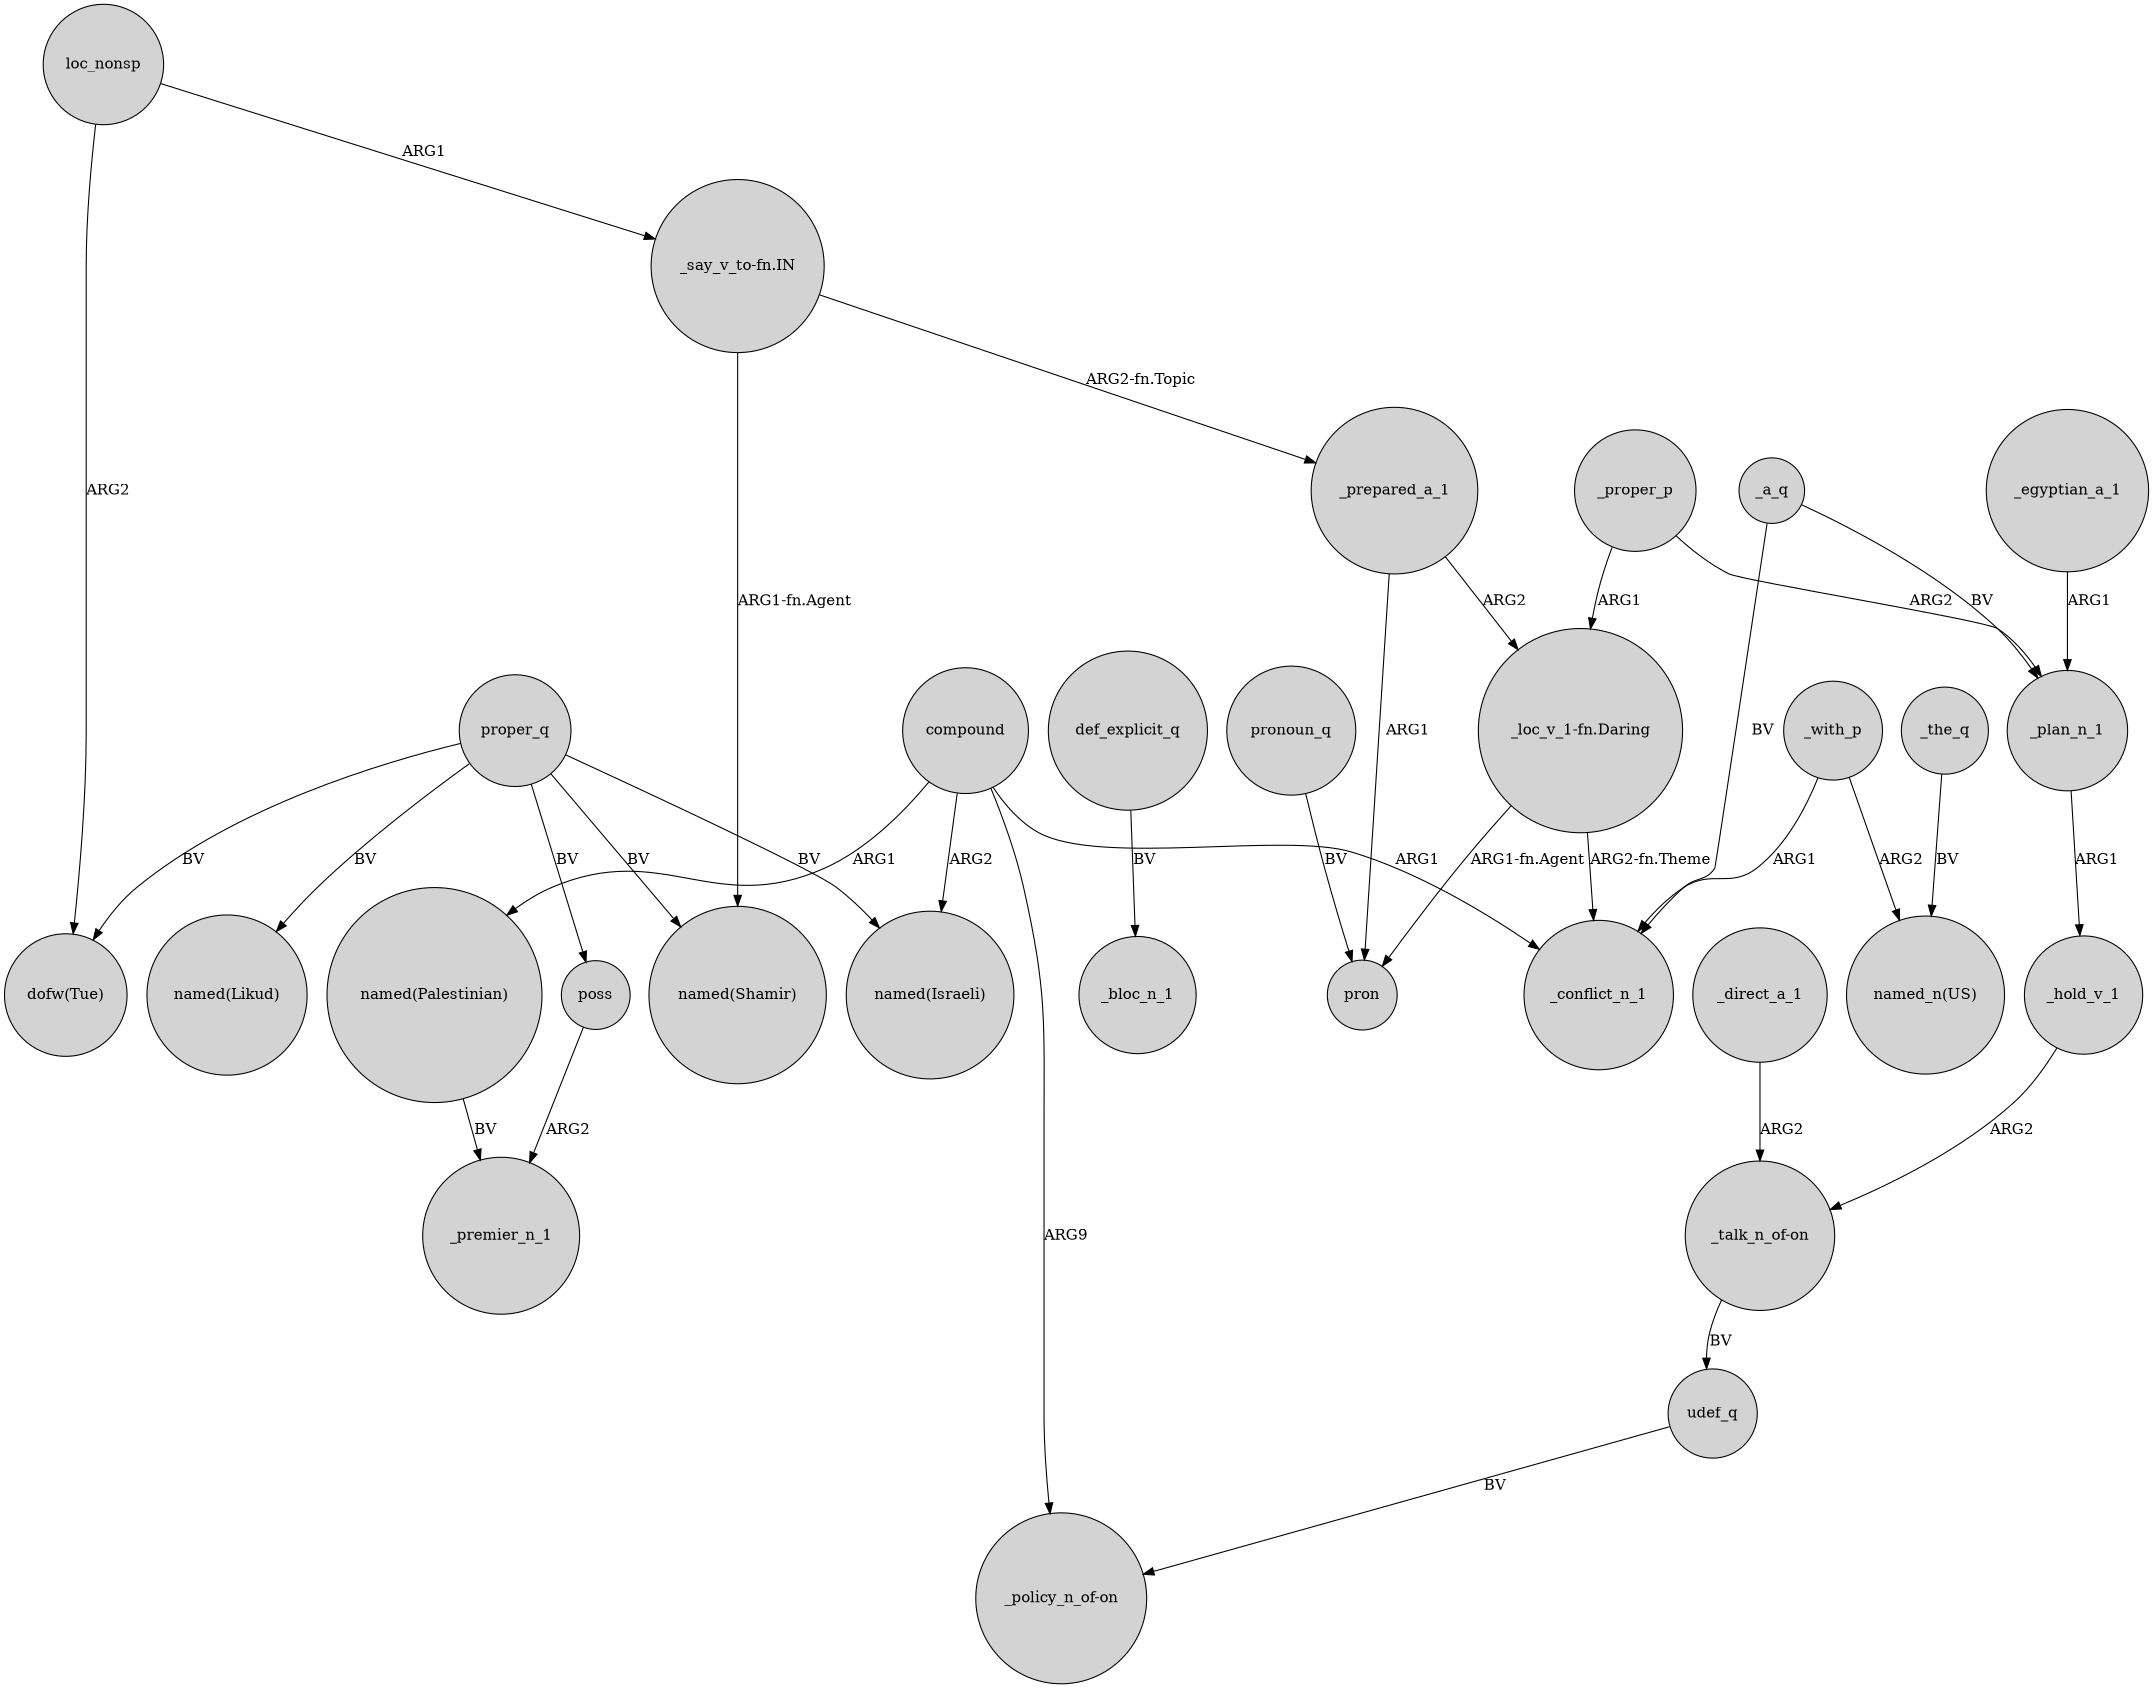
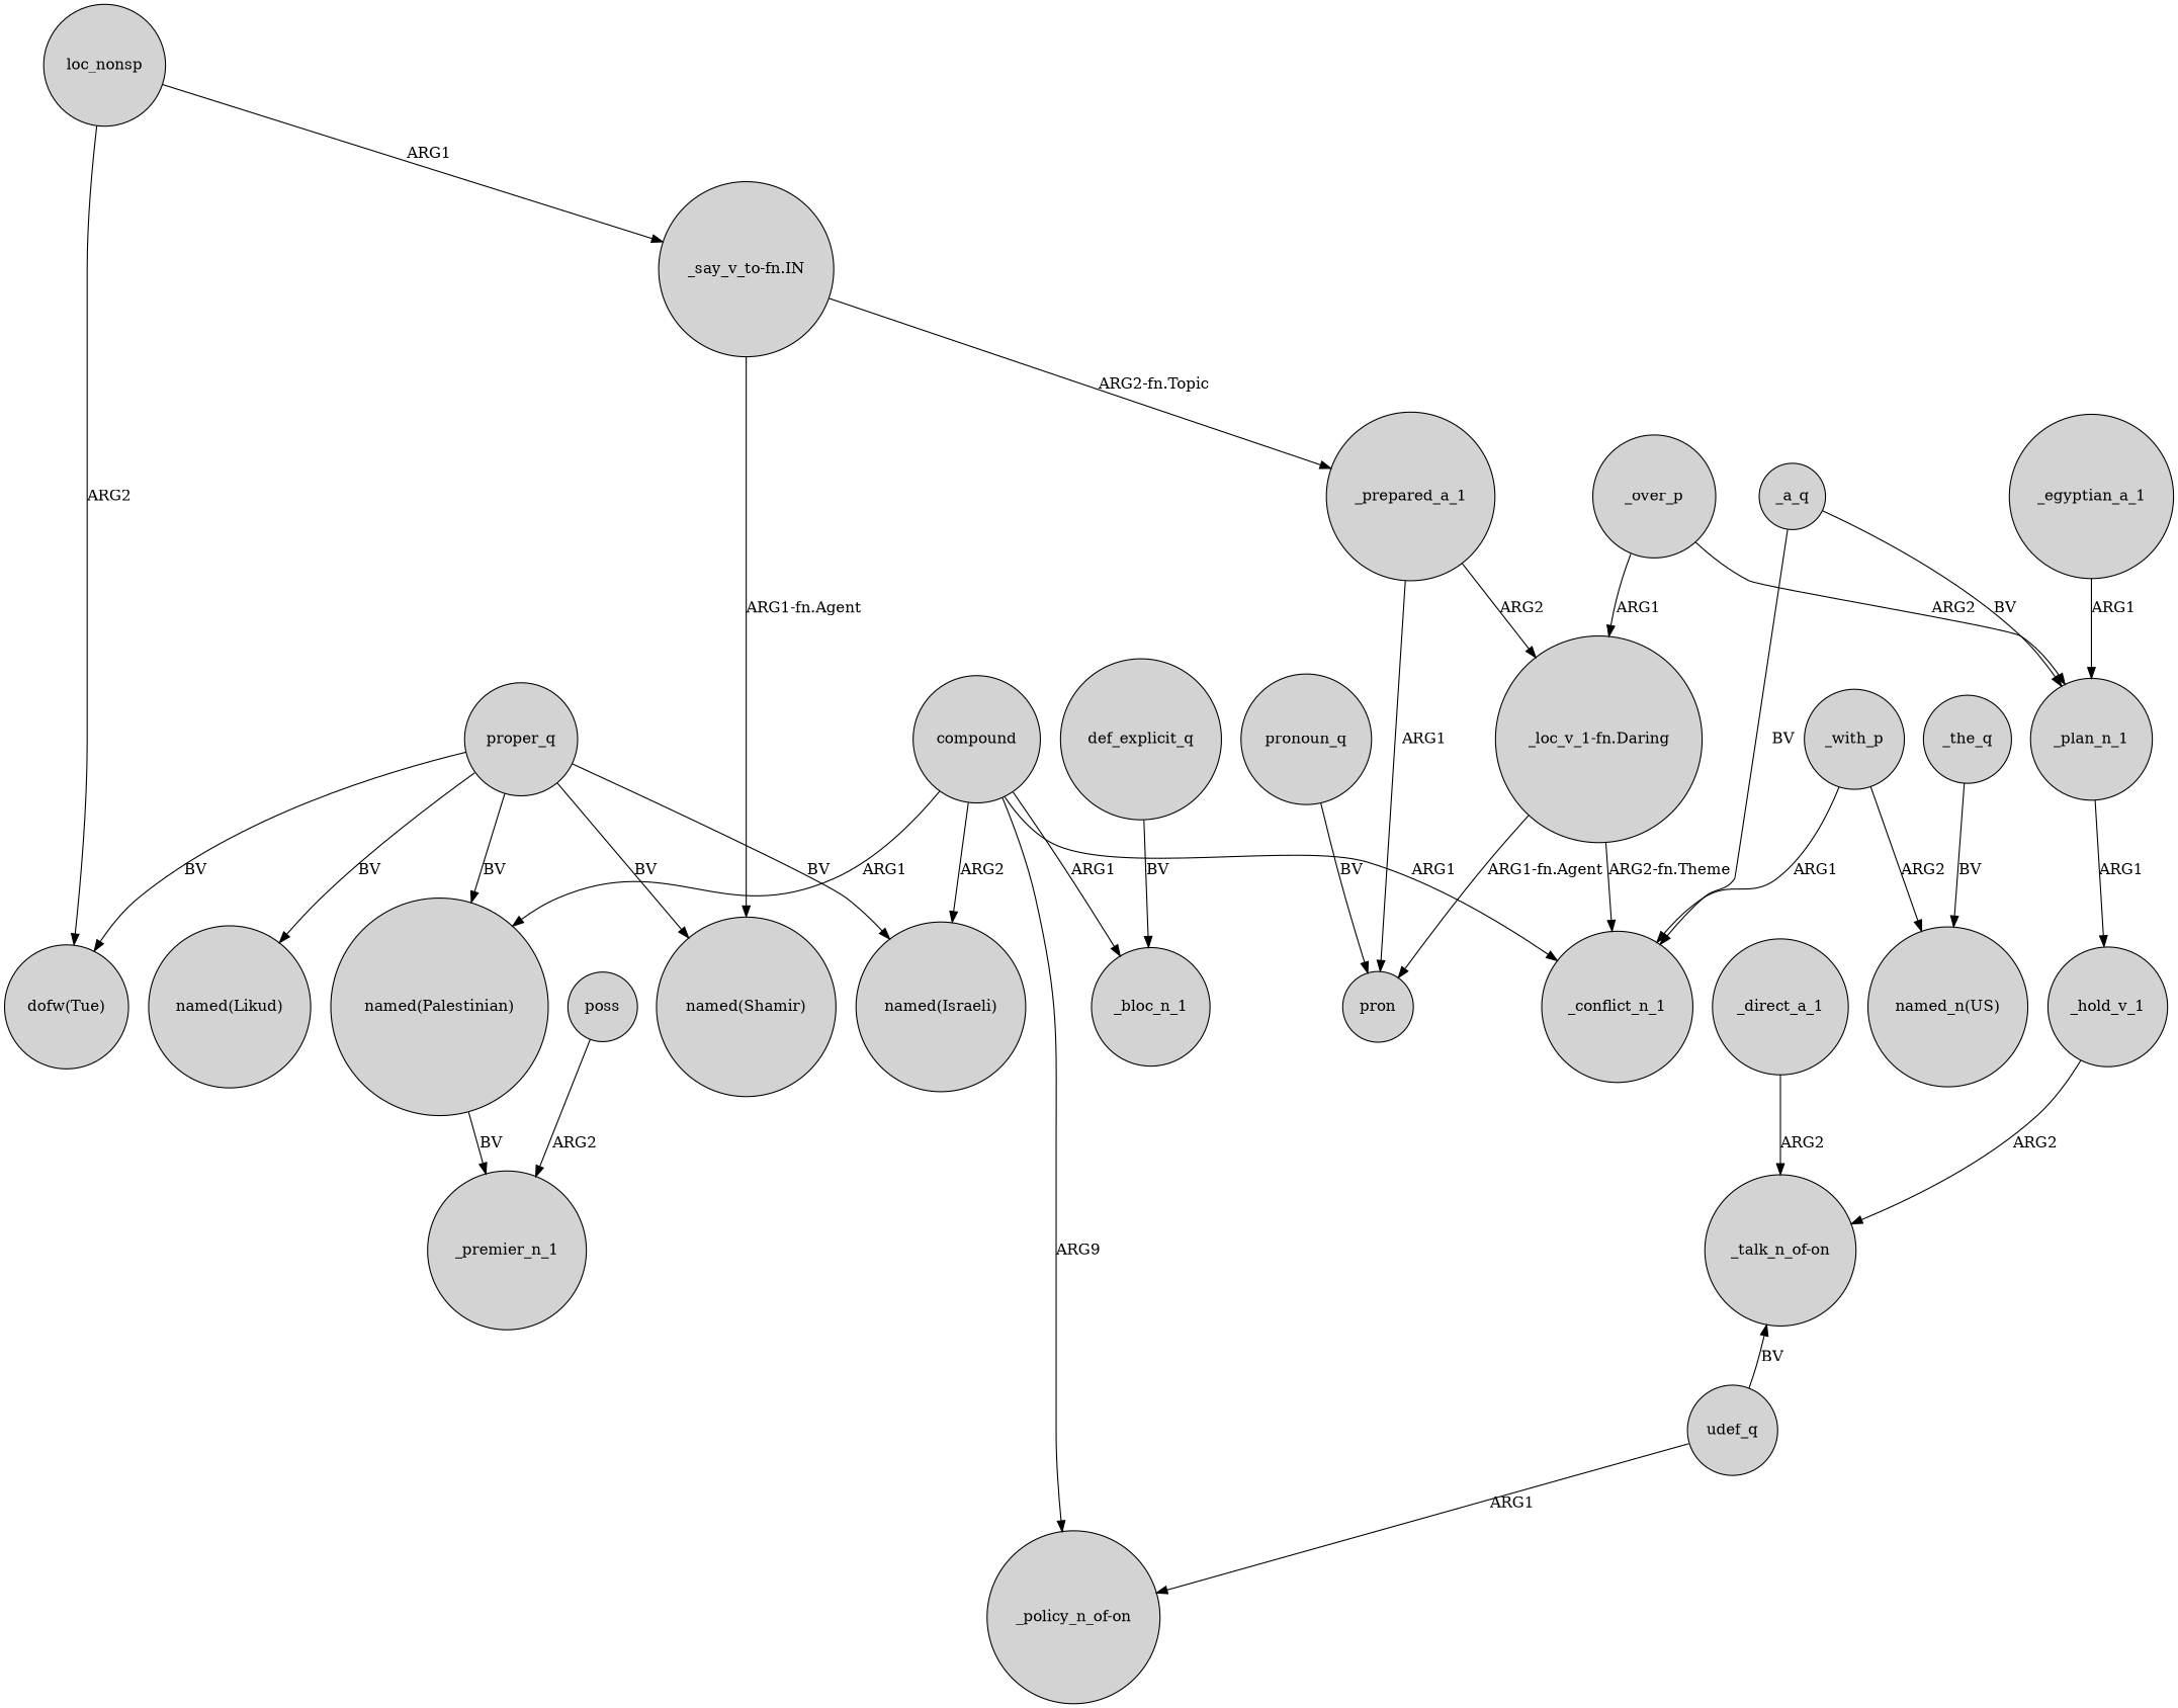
  digraph {
    node [shape=circle style=filled]
    _plan_n_1
    _hold_v_1
    "_talk_n_of-on"
    _prepared_a_1
    pron
    n6 [label="_loc_v_1-fn.Daring"]
    _conflict_n_1
    def_explicit_q
    _bloc_n_1
    _the_q
    "named_n(US)"
    proper_q
    "named(Israeli)"
    "dofw(Tue)"
    "named(Palestinian)"
    "named(Likud)"
    "named(Shamir)"
    _premier_n_1
    poss
    compound
    "_policy_n_of-on"
-   _over_p [label=_proper_p]
+   _over_p
    "_say_v_to-fn.IN"
    udef_q
    _with_p
    pronoun_q
    _a_q
    loc_nonsp
    _direct_a_1
    _egyptian_a_1
    _plan_n_1 -> _hold_v_1 [label=ARG1]
    _hold_v_1 -> "_talk_n_of-on" [label=ARG2]
    _prepared_a_1 -> pron [label=ARG1]
    _prepared_a_1 -> n6 [label=ARG2]
    n6 -> pron [label="ARG1-fn.Agent"]
    n6 -> _conflict_n_1 [label="ARG2-fn.Theme"]
    def_explicit_q -> _bloc_n_1 [label=BV]
    _the_q -> "named_n(US)" [label=BV]
    proper_q -> "named(Israeli)" [label=BV]
    proper_q -> "dofw(Tue)" [label=BV]
-   proper_q -> poss [label=BV]
+   proper_q -> "named(Palestinian)" [label=BV]
    proper_q -> "named(Likud)" [label=BV]
    proper_q -> "named(Shamir)" [label=BV]
    "named(Palestinian)" -> _premier_n_1 [label=BV]
    poss -> _premier_n_1 [label=ARG2]
    compound -> _conflict_n_1 [label=ARG1]
+   compound -> _bloc_n_1 [label=ARG1]
    compound -> "named(Israeli)" [label=ARG2]
    compound -> "named(Palestinian)" [label=ARG1]
    compound -> "_policy_n_of-on" [label=ARG9]
    _over_p -> _plan_n_1 [label=ARG2]
    _over_p -> n6 [label=ARG1]
    "_say_v_to-fn.IN" -> _prepared_a_1 [label="ARG2-fn.Topic"]
    "_say_v_to-fn.IN" -> "named(Shamir)" [label="ARG1-fn.Agent"]
-   "_talk_n_of-on" -> udef_q [label=BV]
-   udef_q -> "_policy_n_of-on" [label=BV]
+   udef_q -> "_talk_n_of-on" [label=BV]
+   udef_q -> "_policy_n_of-on" [label=ARG1]
    _with_p -> _conflict_n_1 [label=ARG1]
    _with_p -> "named_n(US)" [label=ARG2]
    pronoun_q -> pron [label=BV]
    _a_q -> _plan_n_1 [label=BV]
    _a_q -> _conflict_n_1 [label=BV]
    loc_nonsp -> "dofw(Tue)" [label=ARG2]
    loc_nonsp -> "_say_v_to-fn.IN" [label=ARG1]
    _direct_a_1 -> "_talk_n_of-on" [label=ARG2]
    _egyptian_a_1 -> _plan_n_1 [label=ARG1]
  }
